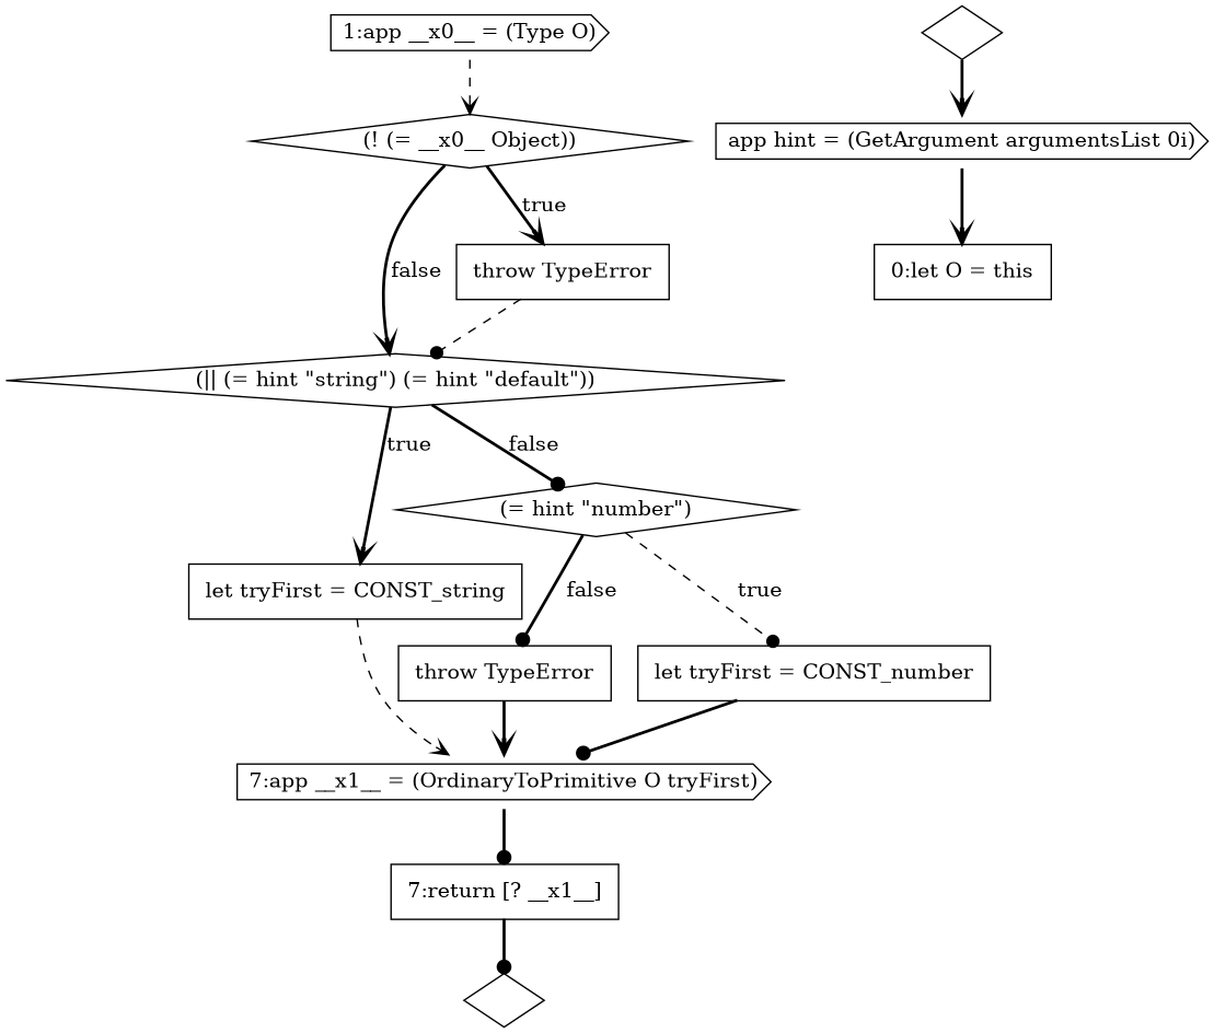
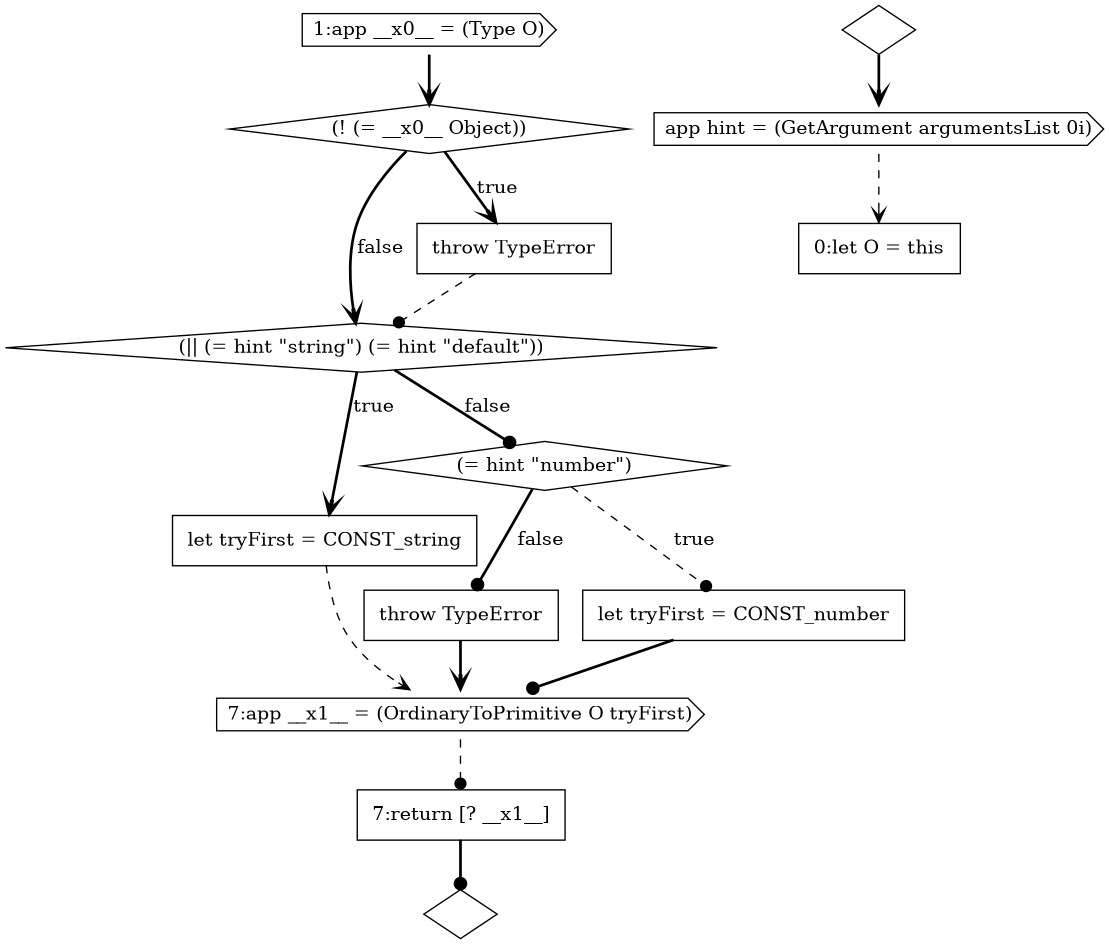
  digraph {
    node [color=black fillcolor=white shape=none style=filled]
    edge [arrowhead=vee color=black style=bold]
    n1 [label=<<font color="black">     <table border="0" cellborder="1" cellspacing="0" cellpadding="10">       <tr><td align="left">let tryFirst = CONST_string</td></tr>     </table>   </font>> margin=0]
    n2 [label=<<font color="black">7:app __x1__ = (OrdinaryToPrimitive O tryFirst)</font>> shape=cds]
    n3 [label=<<font color="black">     <table border="0" cellborder="1" cellspacing="0" cellpadding="10">       <tr><td align="left">7:return [? __x1__]</td></tr>     </table>   </font>> margin=0]
    n4 [label=" " shape=diamond]
    n5 [label=<<font color="black">app hint = (GetArgument argumentsList 0i)</font>> shape=cds]
    n6 [label=<<font color="black">     <table border="0" cellborder="1" cellspacing="0" cellpadding="10">       <tr><td align="left">0:let O = this</td></tr>     </table>   </font>> margin=0]
    n7 [label=<<font color="black">1:app __x0__ = (Type O)</font>> shape=cds]
    n8 [label=<<font color="black">(! (= __x0__ Object))</font>> shape=diamond]
    n9 [label=<<font color="black">(|| (= hint &quot;string&quot;) (= hint &quot;default&quot;))</font>> shape=diamond]
    n10 [label=<<font color="black">     <table border="0" cellborder="1" cellspacing="0" cellpadding="10">       <tr><td align="left">throw TypeError</td></tr>     </table>   </font>> margin=0]
    n11 [label=<<font color="black">     <table border="0" cellborder="1" cellspacing="0" cellpadding="10">       <tr><td align="left">throw TypeError</td></tr>     </table>   </font>> margin=0]
    n12 [label=<<font color="black">(= hint &quot;number&quot;)</font>> shape=diamond]
    n13 [label=<<font color="black">     <table border="0" cellborder="1" cellspacing="0" cellpadding="10">       <tr><td align="left">let tryFirst = CONST_number</td></tr>     </table>   </font>> margin=0]
    n14 [label=" " shape=diamond]
    n1 -> n2 [style=dashed]
-   n2 -> n3 [arrowhead=dot]
+   n2 -> n3 [arrowhead=dot style=dashed]
    n3 -> n4 [arrowhead=dot]
-   n5 -> n6
-   n7 -> n8 [style=dashed]
+   n5 -> n6 [style=dashed]
+   n7 -> n8
    n8 -> n9 [label=<<font color="black">false</font>>]
    n8 -> n10 [label=<<font color="black">true</font>>]
    n9 -> n1 [label=<<font color="black">true</font>>]
    n9 -> n12 [arrowhead=dot label=<<font color="black">false</font>>]
    n10 -> n9 [arrowhead=dot style=dashed]
    n11 -> n2
    n12 -> n11 [arrowhead=dot label=<<font color="black">false</font>>]
    n12 -> n13 [arrowhead=dot label=<<font color="black">true</font>> style=dashed]
    n13 -> n2 [arrowhead=dot]
    n14 -> n5
  }
